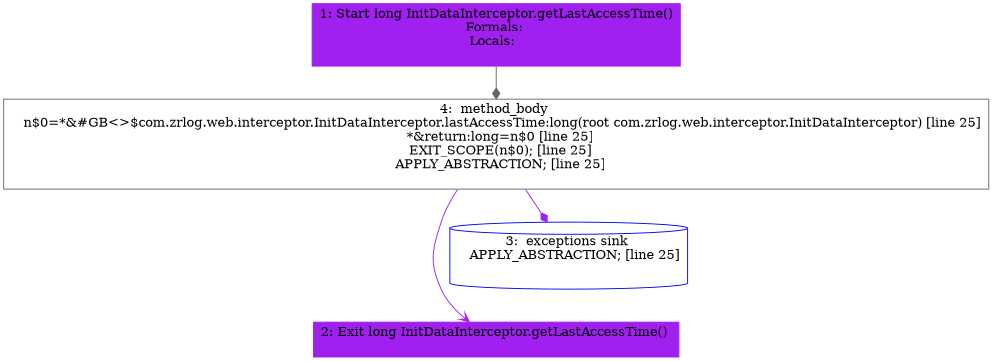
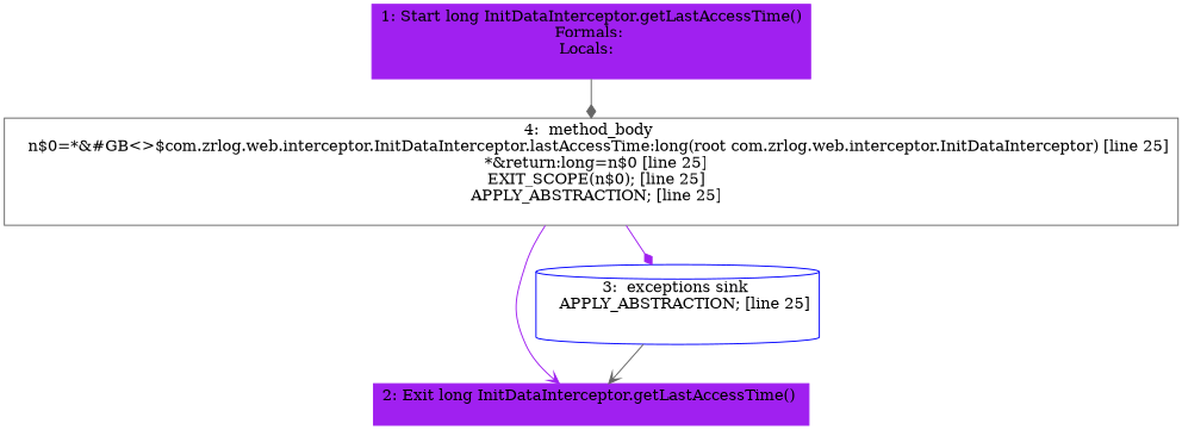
  digraph {
    node [color=purple shape=box]
    edge [color=gray40 arrowhead=diamond]
    n1 [label="1: Start long InitDataInterceptor.getLastAccessTime()\nFormals: \nLocals:  \n  " style=filled]
    n2 [label="4:  method_body \n   n$0=*&#GB<>$com.zrlog.web.interceptor.InitDataInterceptor.lastAccessTime:long(root com.zrlog.web.interceptor.InitDataInterceptor) [line 25]\n  *&return:long=n$0 [line 25]\n  EXIT_SCOPE(n$0); [line 25]\n  APPLY_ABSTRACTION; [line 25]\n " color=gray40]
    n3 [label="2: Exit long InitDataInterceptor.getLastAccessTime() \n  " style=filled]
    n4 [label="3:  exceptions sink \n   APPLY_ABSTRACTION; [line 25]\n " shape=cylinder color=blue]
    n1 -> n2
    n2 -> n3 [color=purple arrowhead=vee]
    n2 -> n4 [color=purple]
+   n4 -> n3 [arrowhead=vee]
  }
